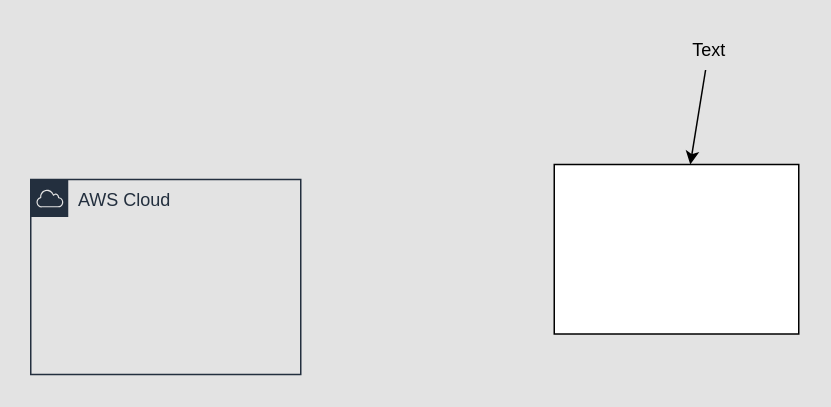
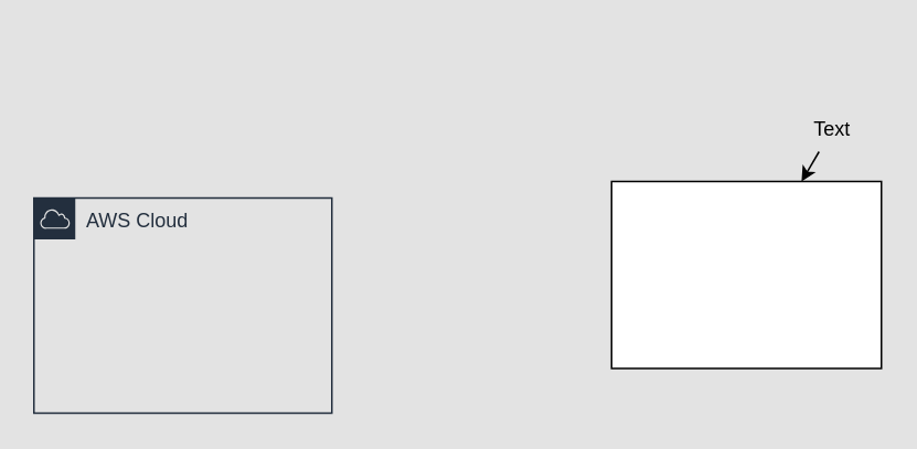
  <mxCell id="0" />
  <mxCell id="1" parent="0" />
  <mxCell id="2" value="AWS Cloud" style="points=[[0,0],[0.25,0],[0.5,0],[0.75,0],[1,0],[1,0.25],[1,0.5],[1,0.75],[1,1],[0.75,1],[0.5,1],[0.25,1],[0,1],[0,0.75],[0,0.5],[0,0.25]];outlineConnect=0;gradientColor=none;html=1;whiteSpace=wrap;fontSize=12;fontStyle=0;container=1;pointerEvents=0;collapsible=0;recursiveResize=0;shape=mxgraph.aws4.group;grIcon=mxgraph.aws4.group_aws_cloud;strokeColor=#232F3E;fillColor=none;verticalAlign=top;align=left;spacingLeft=30;fontColor=#232F3E;dashed=0;labelBackgroundColor=none;" vertex="1" parent="1"><mxGeometry x="20" y="119" width="180" height="130" as="geometry" /></mxCell>
  <mxCell id="3" value="" style="edgeStyle=none;html=1;" edge="1" parent="1" source="4" target="5"><mxGeometry relative="1" as="geometry" /></mxCell>
- <mxCell id="4" value="Text" style="text;html=1;align=center;verticalAlign=middle;resizable=0;points=[];autosize=1;strokeColor=none;fillColor=none;" vertex="1" parent="1"><mxGeometry x="452" y="20" width="40" height="26" as="geometry" /></mxCell>
+ <mxCell id="4" value="Text" style="text;html=1;align=center;verticalAlign=middle;resizable=0;points=[];autosize=1;strokeColor=none;fillColor=none;" vertex="1" parent="1"><mxGeometry x="482" y="65" width="40" height="26" as="geometry" /></mxCell>
  <mxCell id="5" value="" style="whiteSpace=wrap;html=1;" vertex="1" parent="1"><mxGeometry x="369" y="109" width="163" height="113" as="geometry" /></mxCell>
